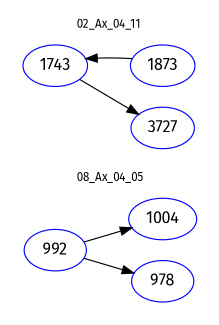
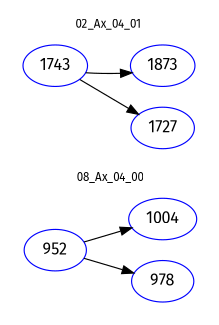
  digraph {
    fontname="Fira Sans"
    rankdir=LR
    node [color=blue fontname="Fira Sans"]
    edge [color=black fontname="Fira Sans"]
-   n1 [label=992]
+   n1 [label=952]
    n2 [label=978]
    n3 [label=1004]
    n4 [label=1743]
-   n5 [label=3727]
+   n5 [label=1727]
    n6 [label=1873]
    subgraph cluster_1 {
      color=white
      fontsize=10
-     label="08_Ax_04_05"
+     label="08_Ax_04_00"
      n1
      n2
      n3
    }
    subgraph cluster_2 {
      color=white
      fontsize=10
-     label="02_Ax_04_11"
+     label="02_Ax_04_01"
      n4
      n5
      n6
    }
    n1 -> n2
    n1 -> n3
    n4 -> n5
-   n6 -> n4
+   n4 -> n6
  }
